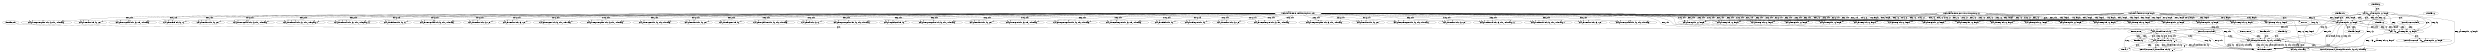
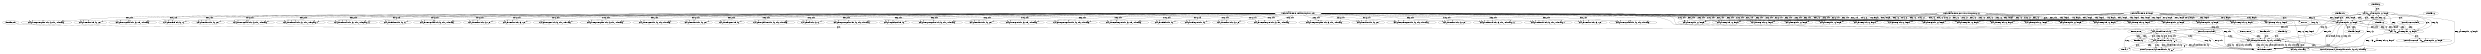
  digraph {
    n1 [label="(Call,dp = parserep(ndo, rp, length))"]
    n2 [label="(Call,parserep(ndo, rp, length))"]
    n3 [label="(Call,!(dp = parserep(ndo, rp, length)))"]
    n4 [label="(Call,parsev3rddirres(ndo, dp, ndo->ndo_vflag))"]
    n5 [label="(Call,parserddires(ndo, dp))"]
    n6 [label="(MethodReturn,RET)"]
    n7 [label="(Identifier,length)"]
    n8 [label="(ControlStructure,if (!(dp = parserep(ndo, rp, length))))"]
    n9 [label="(ControlStructure,if (parsev3rddirres(ndo, dp, ndo->ndo_vflag)))"]
    n10 [label="(Call,ndo->ndo_vflag)"]
    n11 [label="(Call,parserddires(ndo, dp) != 0)"]
    n12 [label="(Identifier,dp)"]
    n13 [label="(MethodParameterIn,netdissect_options *ndo)"]
    n14 [label="(Call,parse_post_op_attr(ndo, dp, ndo->ndo_vflag))"]
    n15 [label="(Call,parsestatus(ndo, dp, &er))"]
    n16 [label="(Call,parserep(ndo, rp, length))"]
    n17 [label="(Call,parserep(ndo, rp, length))"]
    n18 [label="(Call,parse_wcc_data(ndo, dp, ndo->ndo_vflag))"]
    n19 [label="(Call,parsestatfs(ndo, dp, v3))"]
    n20 [label="(Call,parsestatus(ndo, dp, &er))"]
    n21 [label="(Call,parserep(ndo, rp, length))"]
    n22 [label="(Call,parse_wcc_data(ndo, dp, ndo->ndo_vflag))"]
    n23 [label="(Call,parseattrstat(ndo, dp, !ndo->ndo_qflag, 0))"]
    n24 [label="(Call,parseattrstat(ndo, dp, !ndo->ndo_qflag, v3))"]
    n25 [label="(Call,parselinkres(ndo, dp, v3))"]
    n26 [label="(Call,parse_wcc_data(ndo, dp, ndo->ndo_vflag))"]
    n27 [label="(Call,parsestatus(ndo, dp, &er))"]
    n28 [label="(Call,parsestatus(ndo, dp, &er))"]
    n29 [label="(Call,parsewccres(ndo, dp, ndo->ndo_vflag))"]
    n30 [label="(Call,parserep(ndo, rp, length))"]
    n31 [label="(Call,parse_post_op_attr(ndo, dp, ndo->ndo_vflag))"]
    n32 [label="(Call,parserep(ndo, rp, length))"]
    n33 [label="(Call,parsewccres(ndo, dp, ndo->ndo_vflag))"]
    n34 [label="(Call,parsestatus(ndo, dp, &er))"]
    n35 [label="(Call,parsediropres(ndo, dp))"]
    n36 [label="(Call,parsev3rddirres(ndo, dp, ndo->ndo_vflag))"]
    n37 [label="(Call,parsefh(ndo, dp, v3))"]
    n38 [label="(Call,parse_post_op_attr(ndo, dp, ndo->ndo_vflag))"]
    n39 [label="(Call,parserep(ndo, rp, length))"]
    n40 [label="(Call,parsepathconf(ndo, dp))"]
    n41 [label="(Call,parse_post_op_attr(ndo, dp, ndo->ndo_vflag))"]
    n42 [label="(Call,parsestatus(ndo, dp, &er))"]
    n43 [label="(Call,parserep(ndo, rp, length))"]
    n44 [label="(Call,parsewccres(ndo, dp, ndo->ndo_vflag))"]
    n45 [label="(Call,parse_post_op_attr(ndo, dp, ndo->ndo_vflag))"]
    n46 [label="(Call,parserep(ndo, rp, length))"]
    n47 [label="(Call,parserep(ndo, rp, length))"]
    n48 [label="(Call,parsecreateopres(ndo, dp, ndo->ndo_vflag))"]
    n49 [label="(Call,parserep(ndo, rp, length))"]
    n50 [label="(Call,parsefsinfo(ndo, dp))"]
    n51 [label="(Call,parserep(ndo, rp, length))"]
    n52 [label="(Call,parserep(ndo, rp, length))"]
    n53 [label="(Call,parserep(ndo, rp, length))"]
    n54 [label="(Call,parsediropres(ndo, dp))"]
    n55 [label="(Call,parserep(ndo, rp, length))"]
    n56 [label="(Call,parsestatus(ndo, dp, &er))"]
    n57 [label="(Call,parsecreateopres(ndo, dp, ndo->ndo_vflag))"]
    n58 [label="(Call,parse_post_op_attr(ndo, dp, ndo->ndo_vflag))"]
    n59 [label="(Call,parsestatus(ndo, dp, &er))"]
    n60 [label="(Call,parserep(ndo, rp, length))"]
    n61 [label="(Call,parserep(ndo, rp, length))"]
    n62 [label="(Call,parsecreateopres(ndo, dp, ndo->ndo_vflag))"]
    n63 [label="(Call,parsestatus(ndo, dp, &er))"]
    n64 [label="(Call,parserep(ndo, rp, length))"]
    n65 [label="(Call,parseattrstat(ndo, dp, ndo->ndo_vflag, v3))"]
    n66 [label="(Call,parserep(ndo, rp, length))"]
    n67 [label="(Call,parseattrstat(ndo, dp, ndo->ndo_vflag, 0))"]
    n68 [label="(Call,parsestatus(ndo, dp, &er))"]
    n69 [label="(Call,parse_wcc_data(ndo, dp, ndo->ndo_vflag))"]
    n70 [label="(MethodParameterIn,const struct sunrpc_msg *rp)"]
    1000100
-   n72 [label="(MethodParameterIn,sunrpc length)"]
+   n72 [label="(MethodParameterIn,int length)"]
    n73 [label="(Literal,0)"]
-   n74 [label="(ControlStructure,if (parserddires(ndo, dp) != 0))"]
+   n74 [label="(ControlStructure,if (parsestatfs(ndo, dp) != 0))"]
    n75 [label="(Identifier,rp)"]
    n76 [label="(Identifier,ndo)"]
    n77 [label="(Return,return;)"]
    n78 [label="(Return,return;)"]
    n79 [label="(Identifier,ndo)"]
    n80 [label="(Identifier,ndo)"]
    n81 [label="(Identifier,dp)"]
    n82 [label="(ControlStructure,break;)"]
    n83 [label="(Identifier,dp)"]
    n84 [label="(ControlStructure,break;)"]
    n85 [label="(Identifier,v3)"]
    n1 -> n2 [label="CFG: "]
    n1 -> n3 [label="AST: "]
    n1 -> n3 [label="DDG: dp"]
    n1 -> n4 [label="DDG: dp"]
    n1 -> n5 [label="DDG: dp"]
    n1 -> n6 [label="DDG: dp"]
    n1 -> n6 [label="DDG: parserep(ndo, rp, length)"]
    n2 -> n1 [label="AST: "]
    n2 -> n1 [label="DDG: ndo"]
    n2 -> n1 [label="DDG: rp"]
    n2 -> n1 [label="DDG: length"]
    n2 -> n3 [label="DDG: ndo"]
    n2 -> n3 [label="DDG: rp"]
    n2 -> n3 [label="DDG: length"]
    n2 -> n4 [label="DDG: ndo"]
    n2 -> n5 [label="DDG: ndo"]
    n2 -> n6 [label="DDG: length"]
    n2 -> n6 [label="DDG: rp"]
    n2 -> n6 [label="DDG: ndo"]
    n2 -> n7 [label="CFG: "]
    n3 -> n1 [label="CFG: "]
    n3 -> n6 [label="DDG: !(dp = parserep(ndo, rp, length))"]
    n3 -> n8 [label="AST: "]
    n4 -> n6 [label="DDG: parsev3rddirres(ndo, dp, ndo->ndo_vflag)"]
    n4 -> n6 [label="DDG: dp"]
    n4 -> n6 [label="DDG: ndo->ndo_vflag"]
    n4 -> n6 [label="DDG: ndo"]
    n4 -> n9 [label="AST: "]
    n4 -> n10 [label="CFG: "]
    n5 -> n6 [label="DDG: dp"]
    n5 -> n6 [label="DDG: ndo"]
    n5 -> n11 [label="AST: "]
    n5 -> n11 [label="DDG: ndo"]
    n5 -> n11 [label="DDG: dp"]
    n5 -> n12 [label="CFG: "]
    n7 -> n2 [label="AST: "]
    n10 -> n4 [label="AST: "]
    n11 -> n6 [label="DDG: parserddires(ndo, dp) != 0"]
    n11 -> n6 [label="DDG: parserddires(ndo, dp)"]
    n11 -> n73 [label="CFG: "]
    n11 -> n74 [label="CFG: "]
    n12 -> n5 [label="AST: "]
    n13 -> n2 [label="DDG: ndo"]
    n13 -> n4 [label="DDG: ndo"]
-   n13 -> n5 [label="DDG: ndo"]
    n13 -> n6 [label="DDG: ndo"]
    n13 -> n14 [label="DDG: ndo"]
    n13 -> n15 [label="DDG: ndo"]
    n13 -> n16 [label="DDG: ndo"]
    n13 -> n17 [label="DDG: ndo"]
    n13 -> n18 [label="DDG: ndo"]
    n13 -> n19 [label="DDG: ndo"]
    n13 -> n20 [label="DDG: ndo"]
    n13 -> n21 [label="DDG: ndo"]
    n13 -> n22 [label="DDG: ndo"]
    n13 -> n23 [label="DDG: ndo"]
    n13 -> n24 [label="DDG: ndo"]
    n13 -> n25 [label="DDG: ndo"]
    n13 -> n26 [label="DDG: ndo"]
    n13 -> n27 [label="DDG: ndo"]
    n13 -> n28 [label="DDG: ndo"]
    n13 -> n29 [label="DDG: ndo"]
    n13 -> n30 [label="DDG: ndo"]
    n13 -> n31 [label="DDG: ndo"]
    n13 -> n32 [label="DDG: ndo"]
    n13 -> n33 [label="DDG: ndo"]
    n13 -> n34 [label="DDG: ndo"]
    n13 -> n35 [label="DDG: ndo"]
    n13 -> n36 [label="DDG: ndo"]
    n13 -> n37 [label="DDG: ndo"]
    n13 -> n38 [label="DDG: ndo"]
    n13 -> n39 [label="DDG: ndo"]
    n13 -> n40 [label="DDG: ndo"]
    n13 -> n41 [label="DDG: ndo"]
    n13 -> n42 [label="DDG: ndo"]
    n13 -> n43 [label="DDG: ndo"]
    n13 -> n44 [label="DDG: ndo"]
    n13 -> n45 [label="DDG: ndo"]
    n13 -> n46 [label="DDG: ndo"]
    n13 -> n47 [label="DDG: ndo"]
    n13 -> n48 [label="DDG: ndo"]
    n13 -> n49 [label="DDG: ndo"]
    n13 -> n50 [label="DDG: ndo"]
    n13 -> n51 [label="DDG: ndo"]
    n13 -> n52 [label="DDG: ndo"]
    n13 -> n53 [label="DDG: ndo"]
    n13 -> n54 [label="DDG: ndo"]
    n13 -> n55 [label="DDG: ndo"]
    n13 -> n56 [label="DDG: ndo"]
    n13 -> n57 [label="DDG: ndo"]
    n13 -> n58 [label="DDG: ndo"]
    n13 -> n59 [label="DDG: ndo"]
    n13 -> n60 [label="DDG: ndo"]
    n13 -> n61 [label="DDG: ndo"]
    n13 -> n62 [label="DDG: ndo"]
    n13 -> n63 [label="DDG: ndo"]
    n13 -> n64 [label="DDG: ndo"]
    n13 -> n65 [label="DDG: ndo"]
    n13 -> n66 [label="DDG: ndo"]
    n13 -> n67 [label="DDG: ndo"]
    n13 -> n68 [label="DDG: ndo"]
    n13 -> n69 [label="DDG: ndo"]
    n70 -> n2 [label="DDG: rp"]
    n70 -> n6 [label="DDG: rp"]
    n70 -> n16 [label="DDG: rp"]
    n70 -> n17 [label="DDG: rp"]
    n70 -> n21 [label="DDG: rp"]
    n70 -> n30 [label="DDG: rp"]
    n70 -> n32 [label="DDG: rp"]
    n70 -> n39 [label="DDG: rp"]
    n70 -> n43 [label="DDG: rp"]
    n70 -> n46 [label="DDG: rp"]
    n70 -> n47 [label="DDG: rp"]
    n70 -> n49 [label="DDG: rp"]
    n70 -> n51 [label="DDG: rp"]
    n70 -> n52 [label="DDG: rp"]
    n70 -> n53 [label="DDG: rp"]
    n70 -> n55 [label="DDG: rp"]
    n70 -> n60 [label="DDG: rp"]
    n70 -> n61 [label="DDG: rp"]
    n70 -> n64 [label="DDG: rp"]
    n70 -> n66 [label="DDG: rp"]
    n70 -> 1000100 [label="AST: "]
    n72 -> n2 [label="DDG: length"]
    n72 -> n6 [label="DDG: length"]
    n72 -> n16 [label="DDG: length"]
    n72 -> n17 [label="DDG: length"]
    n72 -> n21 [label="DDG: length"]
    n72 -> n30 [label="DDG: length"]
    n72 -> n32 [label="DDG: length"]
    n72 -> n39 [label="DDG: length"]
    n72 -> n43 [label="DDG: length"]
    n72 -> n46 [label="DDG: length"]
    n72 -> n47 [label="DDG: length"]
    n72 -> n49 [label="DDG: length"]
    n72 -> n51 [label="DDG: length"]
    n72 -> n52 [label="DDG: length"]
    n72 -> n53 [label="DDG: length"]
    n72 -> n55 [label="DDG: length"]
    n72 -> n60 [label="DDG: length"]
    n72 -> n61 [label="DDG: length"]
    n72 -> n64 [label="DDG: length"]
    n72 -> n66 [label="DDG: length"]
    n72 -> 1000100 [label="AST: "]
    n73 -> n5 [label="CFG: "]
    n73 -> n11 [label="AST: "]
    n75 -> n2 [label="AST: "]
    n76 -> n5 [label="AST: "]
    n77 -> n4 [label="CFG: "]
    n78 -> n11 [label="CFG: "]
    n79 -> n2 [label="AST: "]
    n80 -> n4 [label="AST: "]
    n81 -> n1 [label="AST: "]
    n82 -> n3 [label="CFG: "]
    n83 -> n4 [label="AST: "]
    n84 -> n4 [label="CFG: "]
    n84 -> n11 [label="CFG: "]
    n85 -> n3 [label="CFG: "]
  }
